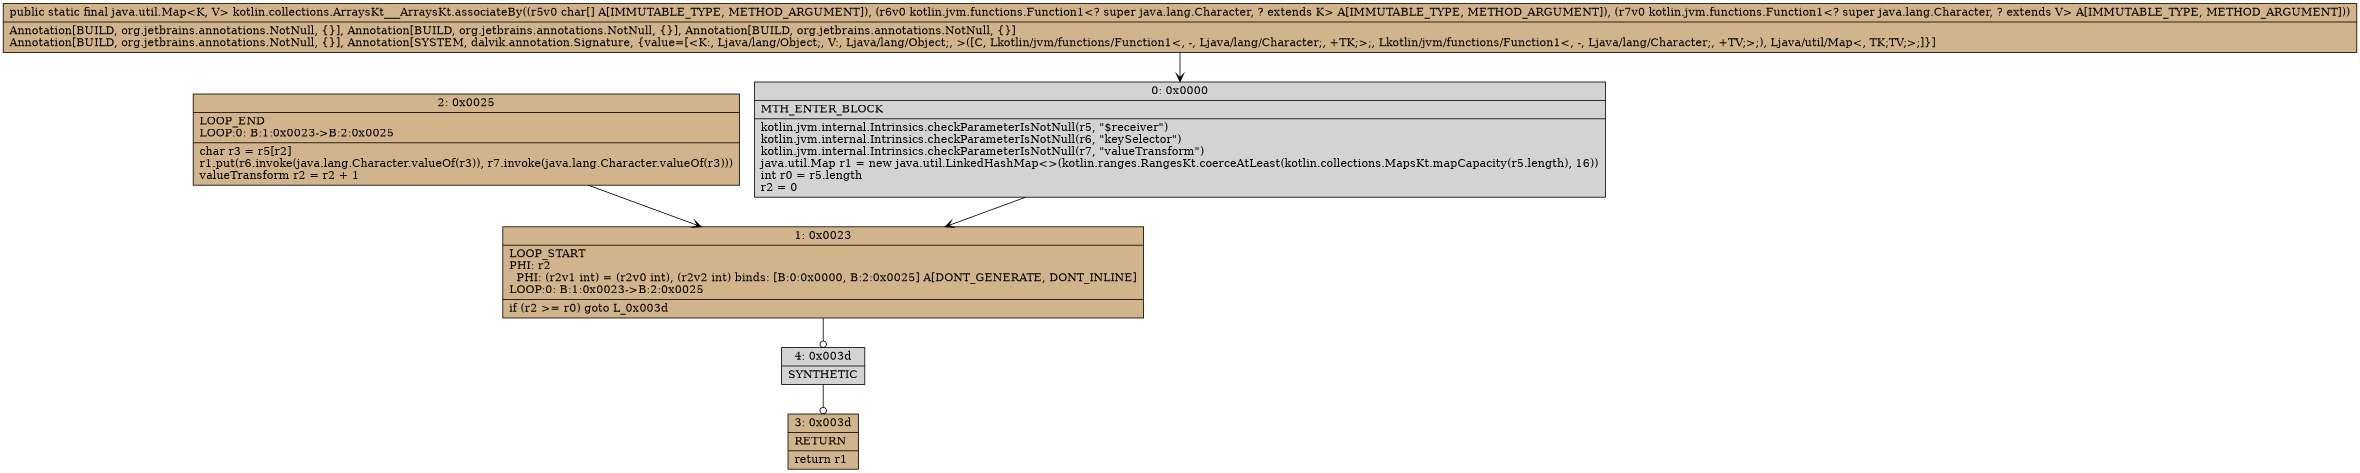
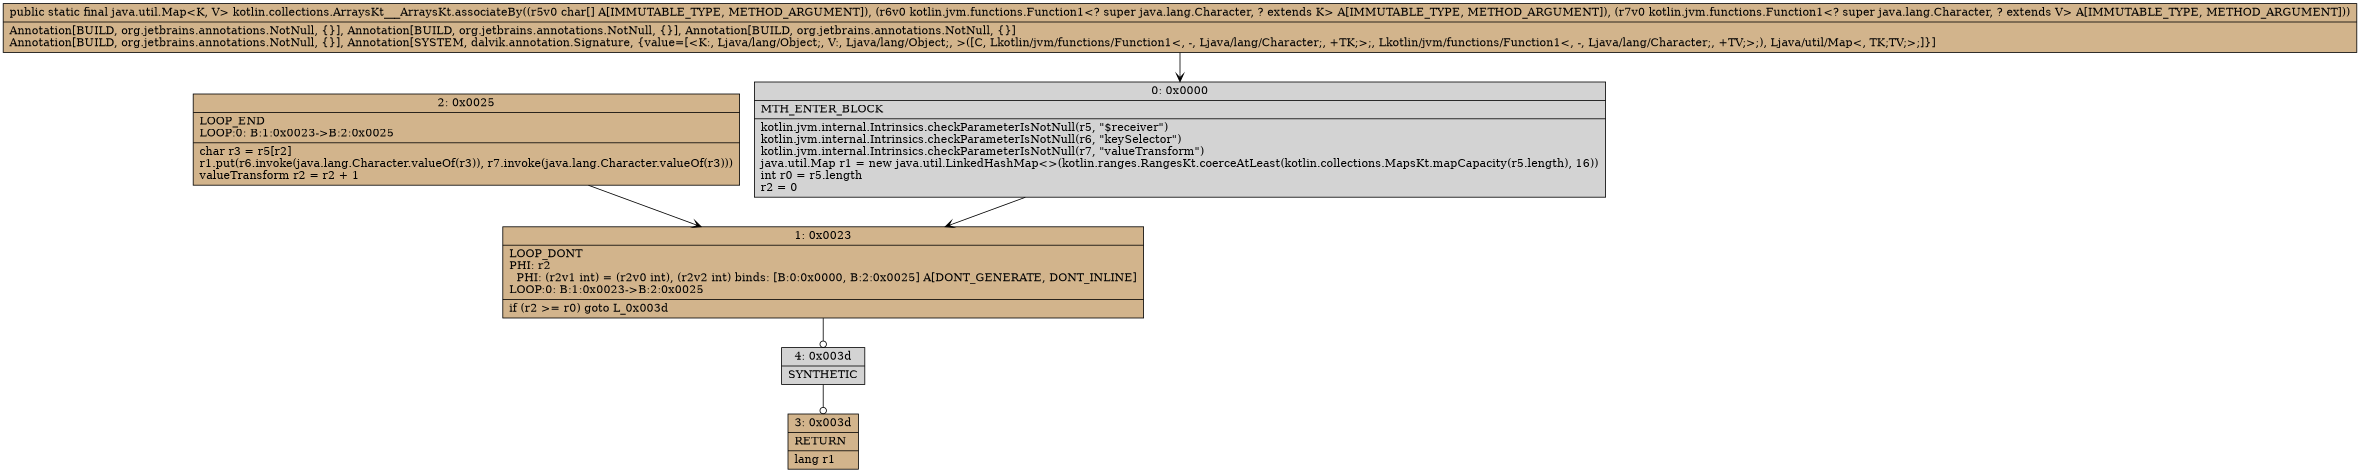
  digraph {
    node [fillcolor=tan shape=record style=filled]
    edge [arrowhead=vee]
    n1 [fillcolor=lightgrey label="{0\:\ 0x0000|MTH_ENTER_BLOCK\l|kotlin.jvm.internal.Intrinsics.checkParameterIsNotNull(r5, \"$receiver\")\lkotlin.jvm.internal.Intrinsics.checkParameterIsNotNull(r6, \"keySelector\")\lkotlin.jvm.internal.Intrinsics.checkParameterIsNotNull(r7, \"valueTransform\")\ljava.util.Map r1 = new java.util.LinkedHashMap\<\>(kotlin.ranges.RangesKt.coerceAtLeast(kotlin.collections.MapsKt.mapCapacity(r5.length), 16))\lint r0 = r5.length\lr2 = 0\l}"]
-   n2 [label="{1\:\ 0x0023|LOOP_START\lPHI: r2 \l  PHI: (r2v1 int) = (r2v0 int), (r2v2 int) binds: [B:0:0x0000, B:2:0x0025] A[DONT_GENERATE, DONT_INLINE]\lLOOP:0: B:1:0x0023\-\>B:2:0x0025\l|if (r2 \>= r0) goto L_0x003d\l}"]
+   n2 [label="{1\:\ 0x0023|LOOP_DONT\lPHI: r2 \l  PHI: (r2v1 int) = (r2v0 int), (r2v2 int) binds: [B:0:0x0000, B:2:0x0025] A[DONT_GENERATE, DONT_INLINE]\lLOOP:0: B:1:0x0023\-\>B:2:0x0025\l|if (r2 \>= r0) goto L_0x003d\l}"]
    n3 [fillcolor=lightgrey label="{4\:\ 0x003d|SYNTHETIC\l}"]
    n4 [label="{2\:\ 0x0025|LOOP_END\lLOOP:0: B:1:0x0023\-\>B:2:0x0025\l|char r3 = r5[r2]\lr1.put(r6.invoke(java.lang.Character.valueOf(r3)), r7.invoke(java.lang.Character.valueOf(r3)))\lvalueTransform r2 = r2 + 1\l}"]
-   n5 [label="{3\:\ 0x003d|RETURN\l|return r1\l}"]
+   n5 [label="{3\:\ 0x003d|RETURN\l|lang r1\l}"]
    n6 [label="{public static final java.util.Map\<K, V\> kotlin.collections.ArraysKt___ArraysKt.associateBy((r5v0 char[] A[IMMUTABLE_TYPE, METHOD_ARGUMENT]), (r6v0 kotlin.jvm.functions.Function1\<? super java.lang.Character, ? extends K\> A[IMMUTABLE_TYPE, METHOD_ARGUMENT]), (r7v0 kotlin.jvm.functions.Function1\<? super java.lang.Character, ? extends V\> A[IMMUTABLE_TYPE, METHOD_ARGUMENT]))  | Annotation[BUILD, org.jetbrains.annotations.NotNull, \{\}], Annotation[BUILD, org.jetbrains.annotations.NotNull, \{\}], Annotation[BUILD, org.jetbrains.annotations.NotNull, \{\}]\lAnnotation[BUILD, org.jetbrains.annotations.NotNull, \{\}], Annotation[SYSTEM, dalvik.annotation.Signature, \{value=[\<K:, Ljava\/lang\/Object;, V:, Ljava\/lang\/Object;, \>([C, Lkotlin\/jvm\/functions\/Function1\<, \-, Ljava\/lang\/Character;, +TK;\>;, Lkotlin\/jvm\/functions\/Function1\<, \-, Ljava\/lang\/Character;, +TV;\>;), Ljava\/util\/Map\<, TK;TV;\>;]\}]\l}"]
    n1 -> n2
    n2 -> n3 [arrowhead=odot]
    n3 -> n5 [arrowhead=odot]
    n4 -> n2
    n6 -> n1
  }
